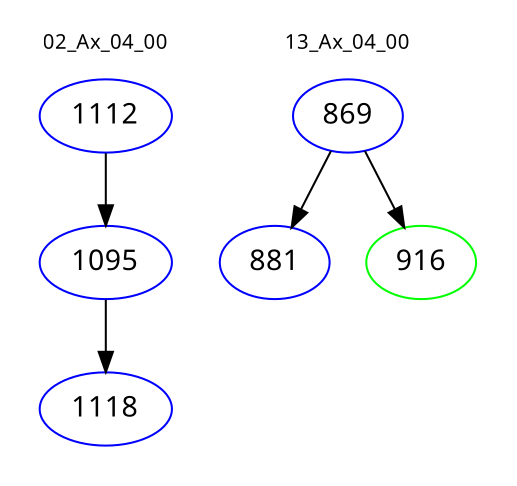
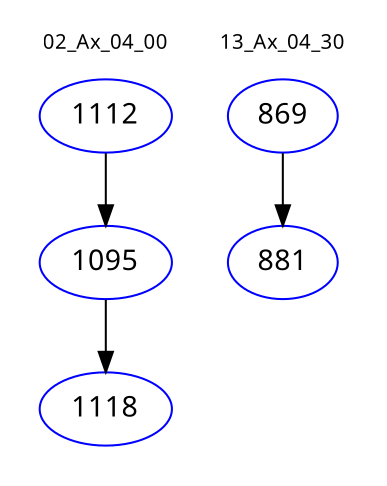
  digraph {
    fontname="Noto Sans"
    node [color=blue fontname="Noto Sans"]
    edge [color=black fontname="Noto Sans"]
    n1 [label=1112]
    n2 [label=1095]
    n3 [label=1118]
    n4 [label=881]
    n5 [label=869]
-   n6 [color=green label=916]
    subgraph cluster_1 {
      color=white
      fontsize=10
      label="02_Ax_04_00"
      n1
      n2
      n3
    }
    subgraph cluster_2 {
      color=white
      fontsize=10
-     label="13_Ax_04_00"
+     label="13_Ax_04_30"
      n4
      n5
-     n6
    }
    n1 -> n2
    n2 -> n3
    n5 -> n4
-   n5 -> n6
  }
